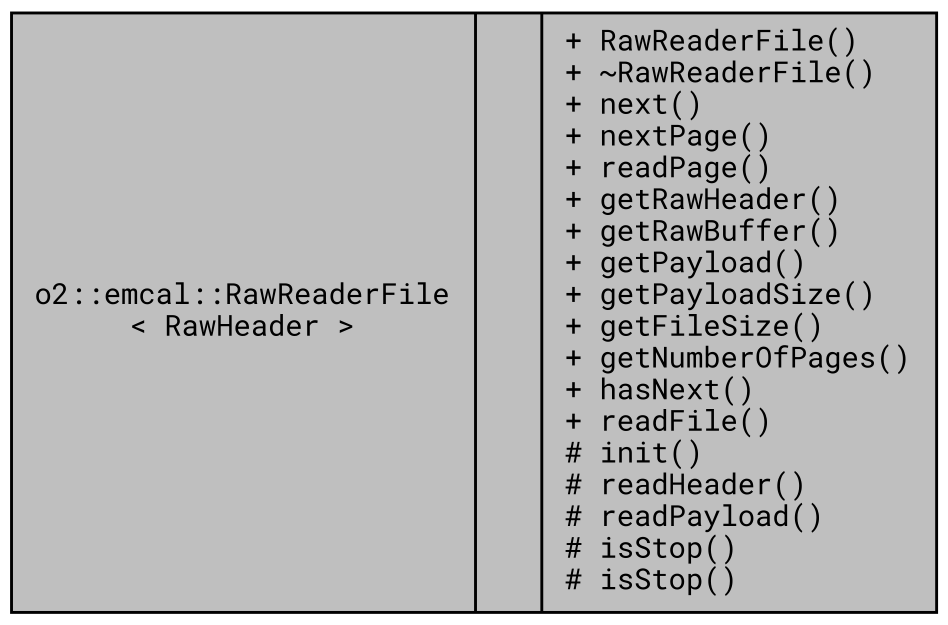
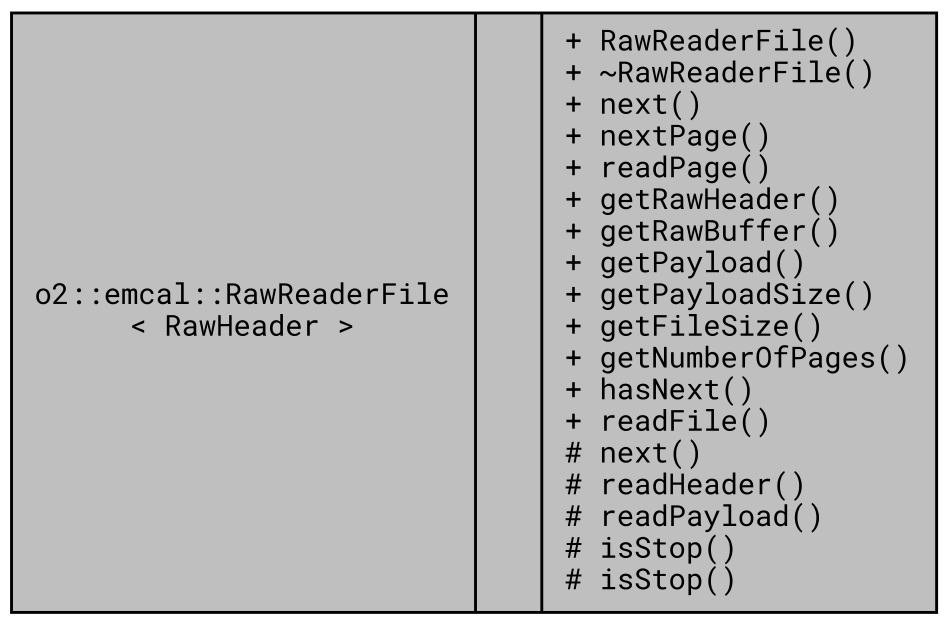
  digraph {
    rankdir=LR
    fontname="Roboto Mono"
-   n1 [color=black fillcolor=grey75 fontcolor=black fontname="Roboto Mono" fontsize=10 height=0.2 label="{o2::emcal::RawReaderFile\l\< RawHeader \>\n||+ RawReaderFile()\l+ ~RawReaderFile()\l+ next()\l+ nextPage()\l+ readPage()\l+ getRawHeader()\l+ getRawBuffer()\l+ getPayload()\l+ getPayloadSize()\l+ getFileSize()\l+ getNumberOfPages()\l+ hasNext()\l+ readFile()\l# init()\l# readHeader()\l# readPayload()\l# isStop()\l# isStop()\l}" shape=record style=filled width=0.4]
+   n1 [color=black fillcolor=grey75 fontcolor=black fontname="Roboto Mono" fontsize=10 height=0.2 label="{o2::emcal::RawReaderFile\l\< RawHeader \>\n||+ RawReaderFile()\l+ ~RawReaderFile()\l+ next()\l+ nextPage()\l+ readPage()\l+ getRawHeader()\l+ getRawBuffer()\l+ getPayload()\l+ getPayloadSize()\l+ getFileSize()\l+ getNumberOfPages()\l+ hasNext()\l+ readFile()\l# next()\l# readHeader()\l# readPayload()\l# isStop()\l# isStop()\l}" shape=record style=filled width=0.4]
  }
